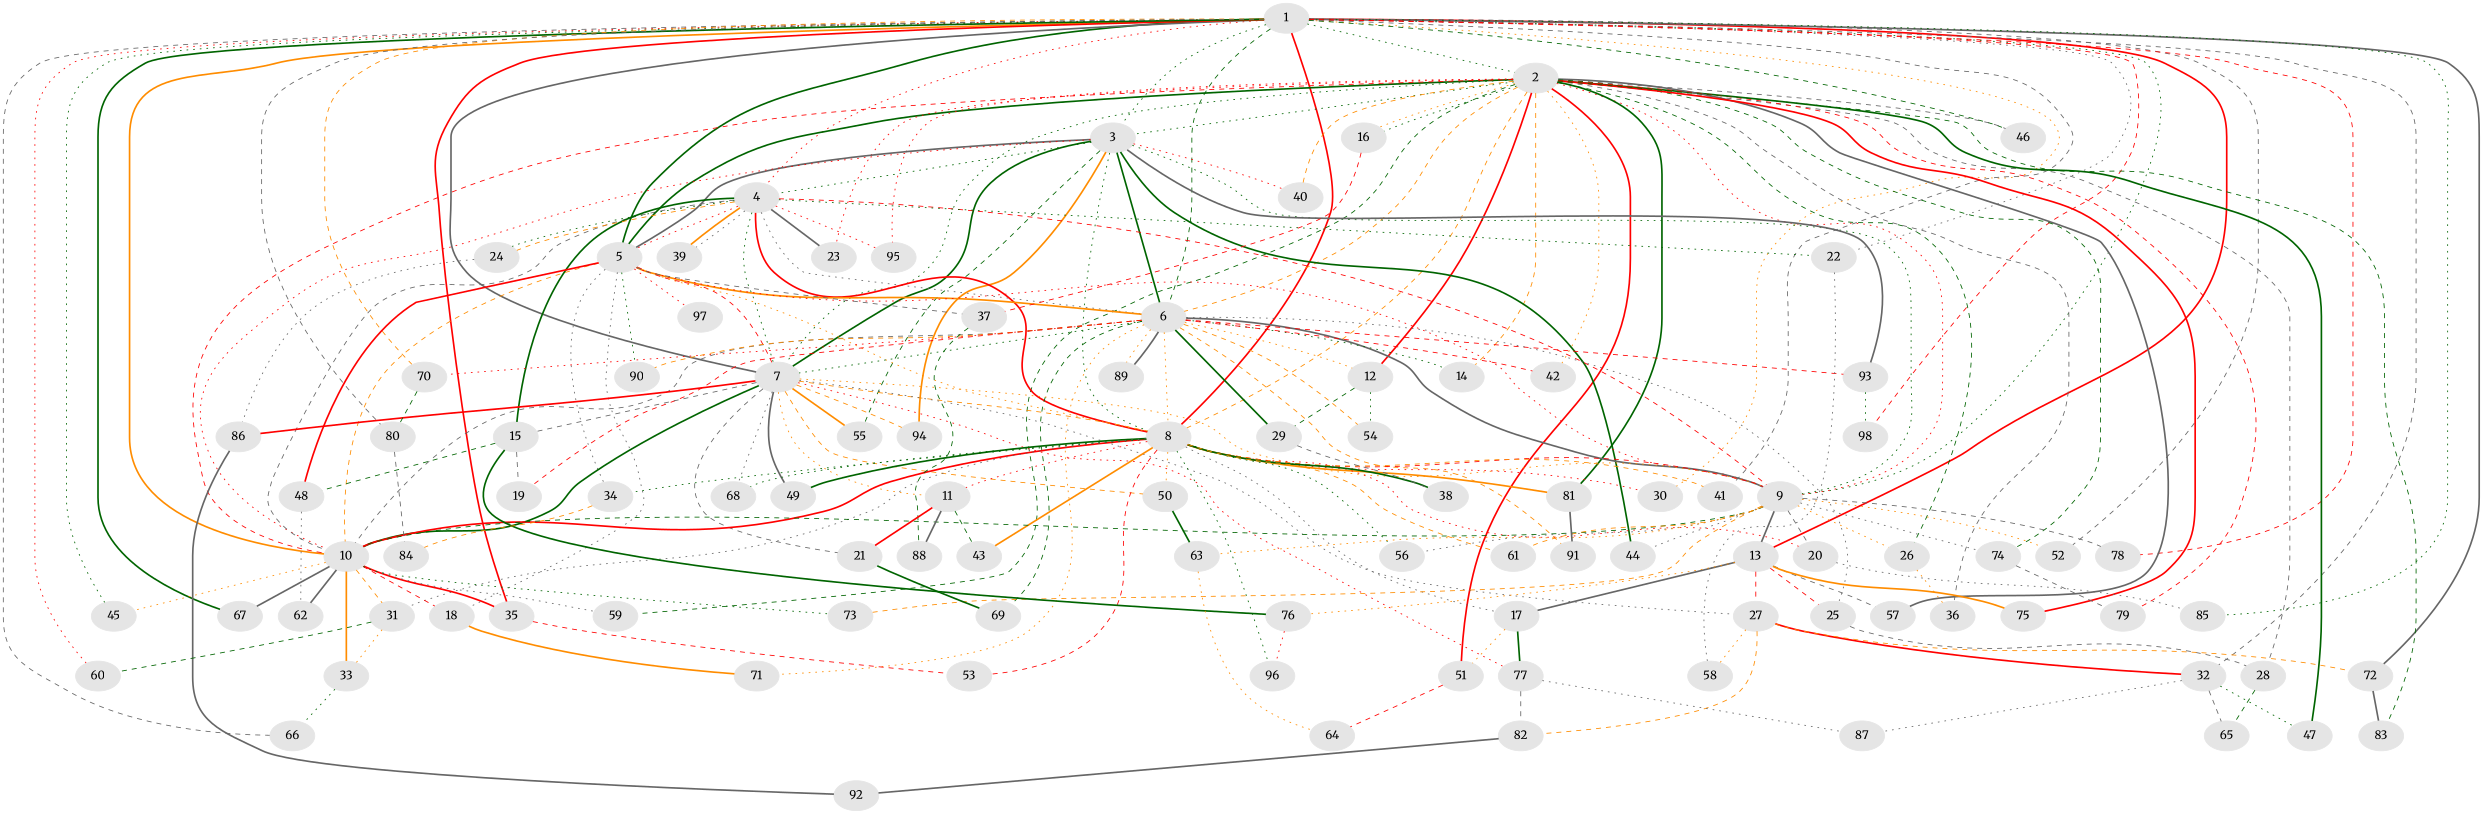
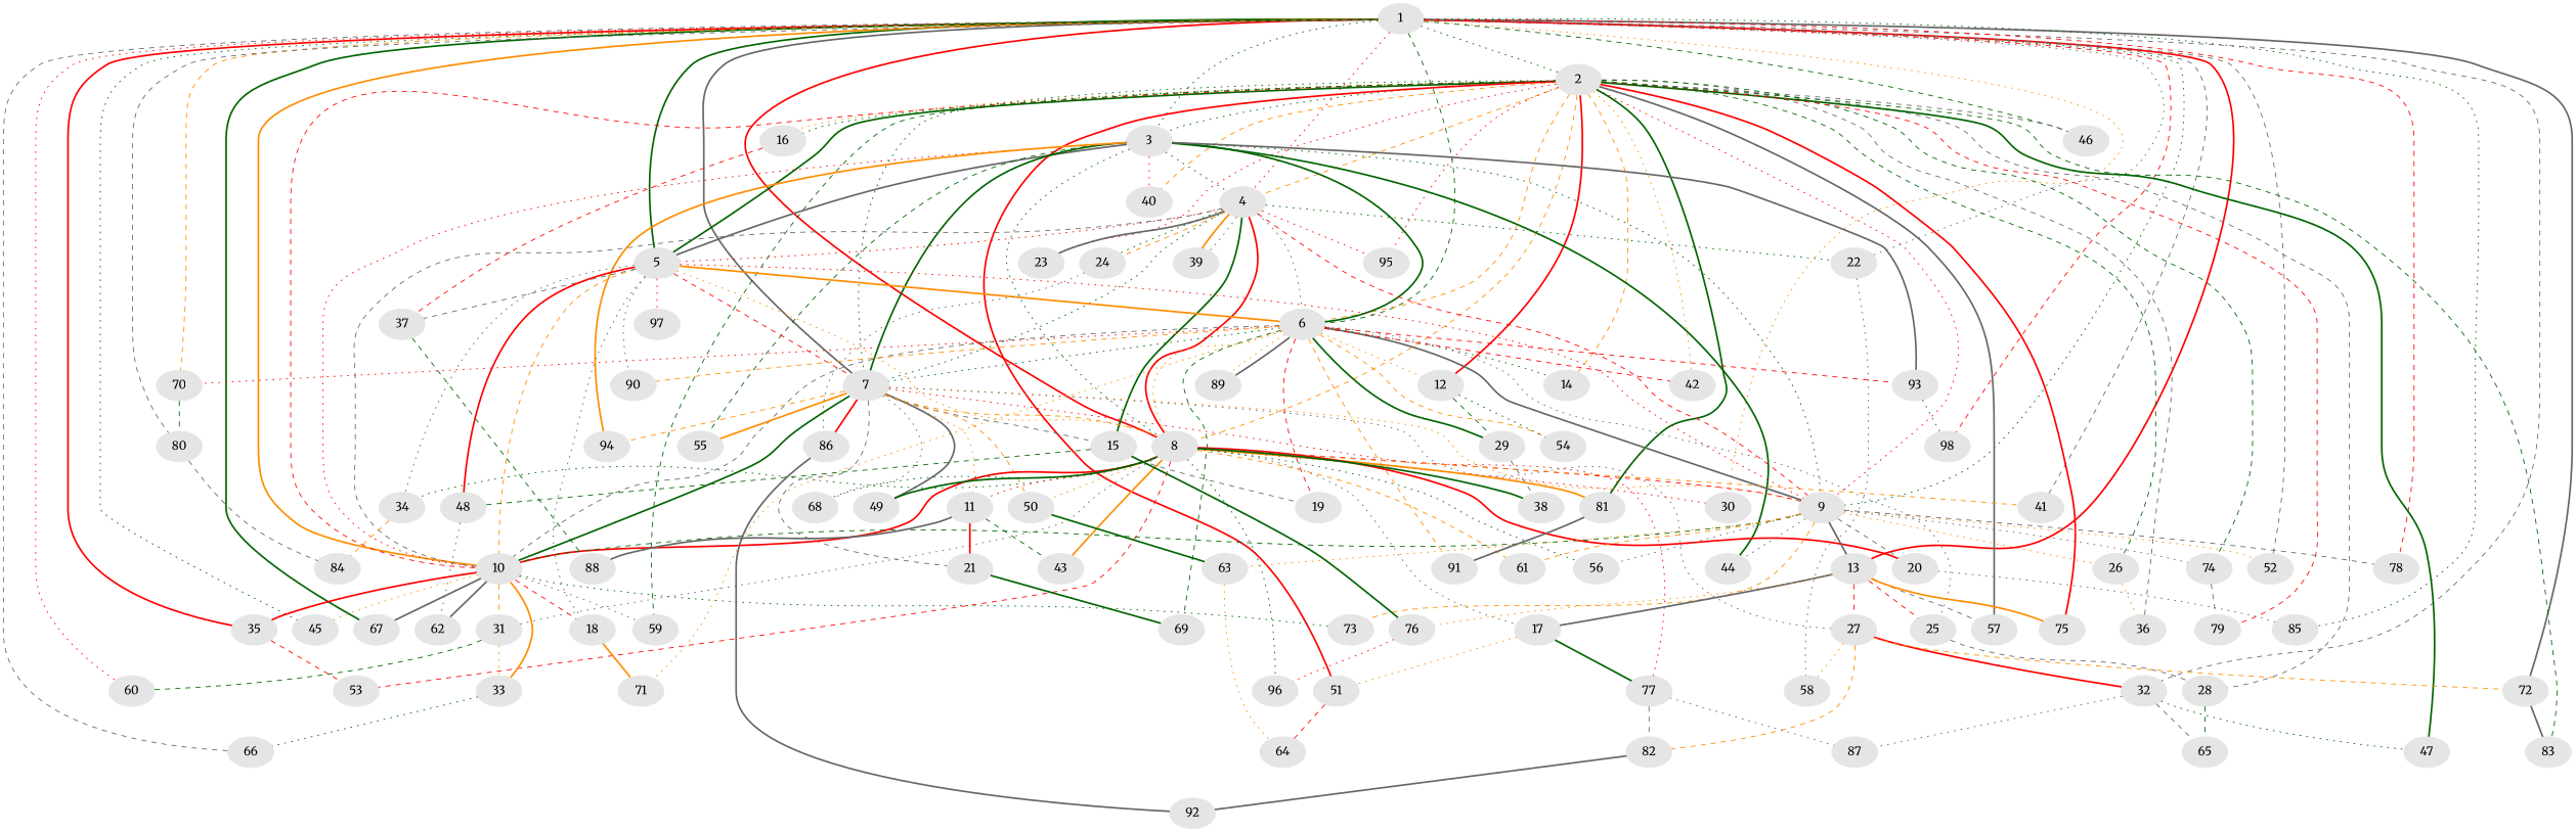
  graph {
    fontname=Merriweather
    node [color=gray90 fontname=Merriweather style=filled]
    edge [color=gray40 fontname=Merriweather style=dotted]
    1
    2
    3
    4
    5
    6
    7
    8
    9
    10
    13
    22
    30
    32
    35
    41
    45
    46
    52
    60
    66
    67
    70
    72
    78
    80
    85
    98
    12
    14
    16
    23
    26
    28
    36
    40
    42
    47
    51
    57
    59
    74
    75
    79
    81
    83
    95
    44
    55
    93
    94
    15
    24
    39
    18
    34
    37
    48
    90
    97
    19
    25
    29
    54
    69
    71
    89
    91
    11
    21
    27
    49
    50
    68
    77
    86
    17
    20
    31
    38
    43
    53
    56
    61
    96
    63
    73
    33
    62
    76
    58
    65
    87
    84
    64
    88
    82
    92
    1 -- 2 [color=darkgreen]
    1 -- 3 [color=darkgreen]
    1 -- 4 [color=red]
    1 -- 5 [color=darkgreen style=bold]
    1 -- 6 [color=darkgreen style=dashed]
    1 -- 7 [style=bold]
    1 -- 8 [color=red style=bold]
    1 -- 9 [color=darkgreen]
    1 -- 10 [color=darkorange style=bold]
    1 -- 13 [color=red style=bold]
    1 -- 22
    1 -- 30 [color=darkorange]
    1 -- 32 [style=dashed]
    1 -- 35 [color=red style=bold]
    1 -- 41 [style=dashed]
    1 -- 45 [color=darkgreen]
    1 -- 46 [color=darkgreen style=dashed]
    1 -- 52 [style=dashed]
    1 -- 60 [color=red]
    1 -- 66 [style=dashed]
    1 -- 67 [color=darkgreen style=bold]
    1 -- 70 [color=darkorange style=dashed]
    1 -- 72 [style=bold]
    1 -- 78 [color=red style=dashed]
    1 -- 80 [style=dashed]
    1 -- 85 [color=darkgreen]
    1 -- 98 [color=red style=dashed]
    2 -- 3 [color=darkgreen]
+   2 -- 4 [color=darkorange style=dashed]
    2 -- 5 [color=darkgreen style=bold]
    2 -- 6 [color=darkorange style=dashed]
    2 -- 7 [color=darkgreen]
    2 -- 8 [color=darkorange style=dashed]
    2 -- 9 [color=red]
    2 -- 10 [color=red style=dashed]
    2 -- 46 [style=dashed]
    2 -- 12 [color=red style=bold]
    2 -- 14 [color=darkorange style=dashed]
    2 -- 16 [color=darkorange]
    2 -- 16 [color=darkgreen]
    2 -- 23 [color=red]
    2 -- 26 [color=darkgreen style=dashed]
    2 -- 28 [style=dashed]
    2 -- 36 [style=dashed]
    2 -- 40 [color=darkorange style=dashed]
    2 -- 42 [color=darkorange]
    2 -- 47 [color=darkgreen style=bold]
    2 -- 51 [color=red style=bold]
    2 -- 57 [style=bold]
    2 -- 59 [color=darkgreen style=dashed]
    2 -- 74 [color=darkgreen style=dashed]
    2 -- 75 [color=red style=bold]
    2 -- 79 [color=red style=dashed]
    2 -- 81 [color=darkgreen style=bold]
    2 -- 83 [color=darkgreen style=dashed]
    2 -- 95 [color=red]
    3 -- 4 [color=darkgreen]
    3 -- 5 [style=bold]
    3 -- 6 [color=darkgreen style=bold]
    3 -- 7 [color=darkgreen style=bold]
    3 -- 8 [color=darkgreen]
    3 -- 9 [color=darkgreen]
    3 -- 10 [color=red]
    3 -- 40 [color=red]
    3 -- 44 [color=darkgreen style=bold]
    3 -- 55 [color=darkgreen style=dashed]
    3 -- 93 [style=bold]
    3 -- 94 [color=darkorange style=bold]
    4 -- 5 [color=red]
    4 -- 6
    4 -- 7 [color=darkgreen]
    4 -- 8 [color=red style=bold]
    4 -- 9 [color=red style=dashed]
    4 -- 10 [style=dashed]
    4 -- 22 [color=darkgreen]
    4 -- 23 [style=bold]
    4 -- 95 [color=red]
    4 -- 15 [color=darkgreen style=bold]
    4 -- 24 [color=darkgreen]
    4 -- 24 [color=darkorange style=dashed]
    4 -- 39 [color=darkorange style=bold]
    4 -- 39
    5 -- 6 [color=darkorange style=bold]
    5 -- 7 [color=red style=dashed]
    5 -- 8 [color=darkorange]
    5 -- 9 [color=red]
    5 -- 10 [color=darkorange style=dashed]
    5 -- 18
    5 -- 34
    5 -- 37 [style=dashed]
    5 -- 48 [color=red style=bold]
-   5 -- 90 [color=darkgreen]
+   5 -- 90
    5 -- 97 [color=red]
    6 -- 7 [color=darkgreen]
    6 -- 8 [color=darkorange]
    6 -- 9 [style=bold]
    6 -- 10 [style=dashed]
    6 -- 70 [color=red]
    6 -- 12 [color=darkorange]
    6 -- 14 [color=darkgreen]
    6 -- 42 [color=red style=dashed]
    6 -- 93 [color=red style=dashed]
    6 -- 90 [color=darkorange style=dashed]
    6 -- 19 [color=red style=dashed]
    6 -- 25
    6 -- 29 [color=darkgreen style=bold]
    6 -- 54 [color=darkorange style=dashed]
    6 -- 69 [color=darkgreen style=dashed]
    6 -- 71 [color=darkorange]
    6 -- 89 [color=darkorange]
    6 -- 89 [style=bold]
    6 -- 91 [color=darkorange style=dashed]
    7 -- 8 [color=darkorange style=dashed]
    7 -- 9 [color=darkorange]
    7 -- 10 [color=darkgreen style=bold]
    7 -- 55 [color=darkorange style=bold]
    7 -- 94 [color=darkorange style=dashed]
    7 -- 15 [style=dashed]
    7 -- 11 [color=darkorange]
    7 -- 21 [style=dashed]
    7 -- 27
    7 -- 49 [style=bold]
    7 -- 50 [color=darkorange style=dashed]
    7 -- 68
    7 -- 77 [color=red]
    7 -- 86 [color=red style=bold]
    8 -- 9 [color=red style=dashed]
    8 -- 10 [color=red style=bold]
    8 -- 30 [color=red]
    8 -- 41 [color=darkorange style=dashed]
    8 -- 81 [color=darkorange style=bold]
    8 -- 34 [color=darkgreen]
    8 -- 11 [color=red]
    8 -- 49 [color=darkgreen style=bold]
    8 -- 50 [color=darkorange]
    8 -- 68 [color=darkgreen]
    8 -- 17
-   8 -- 20 [color=red]
+   8 -- 20 [color=red style=bold]
    8 -- 31
    8 -- 38 [color=darkgreen style=bold]
    8 -- 43 [color=darkorange style=bold]
    8 -- 53 [color=red style=dashed]
    8 -- 56 [color=darkgreen]
    8 -- 61 [color=darkorange style=dashed]
    8 -- 96 [color=darkgreen]
    9 -- 10 [color=darkgreen style=dashed]
    9 -- 13 [style=bold]
    9 -- 52 [color=darkorange]
    9 -- 78 [style=dashed]
    9 -- 26 [color=darkorange]
    9 -- 74
    9 -- 44
    9 -- 20 [style=dashed]
    9 -- 56
    9 -- 61 [color=darkorange style=dashed]
    9 -- 63 [color=darkorange]
    9 -- 73 [color=darkorange style=dashed]
    10 -- 35 [color=red style=bold]
    10 -- 45 [color=darkorange]
    10 -- 67 [style=bold]
    10 -- 59
    10 -- 18 [color=red style=dashed]
    10 -- 31 [color=darkorange style=dashed]
    10 -- 73 [color=darkgreen]
    10 -- 33 [color=darkorange style=bold]
    10 -- 62 [style=bold]
    13 -- 57 [style=dashed]
    13 -- 75 [color=darkorange style=bold]
    13 -- 25 [color=red style=dashed]
    13 -- 27 [color=red style=dashed]
    13 -- 17 [style=bold]
    13 -- 76 [color=darkorange]
    22 -- 58
    32 -- 47 [color=darkgreen]
    32 -- 65 [style=dashed]
    32 -- 87
    35 -- 53 [color=red style=dashed]
    70 -- 80 [color=darkgreen style=dashed]
    72 -- 83 [style=bold]
    80 -- 84 [style=dashed]
    12 -- 29 [color=darkgreen style=dashed]
    12 -- 54 [color=darkgreen]
    16 -- 37 [color=red style=dashed]
    26 -- 36 [color=darkorange]
    28 -- 65 [color=darkgreen style=dashed]
    51 -- 64 [color=red style=dashed]
    74 -- 79 [style=dashed]
    81 -- 91 [style=bold]
    93 -- 98 [color=darkgreen]
    15 -- 48 [color=darkgreen style=dashed]
    15 -- 19 [style=dashed]
    15 -- 76 [color=darkgreen style=bold]
    24 -- 86
    18 -- 71 [color=darkorange style=bold]
    34 -- 84 [color=darkorange style=dashed]
    37 -- 88 [color=darkgreen style=dashed]
    48 -- 62
    25 -- 28 [style=dashed]
    29 -- 38 [style=dashed]
    11 -- 21 [color=red style=bold]
    11 -- 43 [color=darkgreen style=dashed]
    11 -- 88 [style=bold]
    21 -- 69 [color=darkgreen style=bold]
    27 -- 32 [color=red style=bold]
    27 -- 72 [color=darkorange style=dashed]
    27 -- 58 [color=darkorange]
    27 -- 82 [color=darkorange style=dashed]
    50 -- 63 [color=darkgreen style=bold]
    77 -- 87
    77 -- 82 [style=dashed]
    86 -- 92 [style=bold]
    17 -- 51 [color=darkorange]
    17 -- 77 [color=darkgreen style=bold]
    20 -- 85
    31 -- 60 [color=darkgreen style=dashed]
    31 -- 33 [color=darkorange]
    63 -- 64 [color=darkorange]
    33 -- 66 [color=darkgreen]
    76 -- 96 [color=red]
    82 -- 92 [style=bold]
  }
